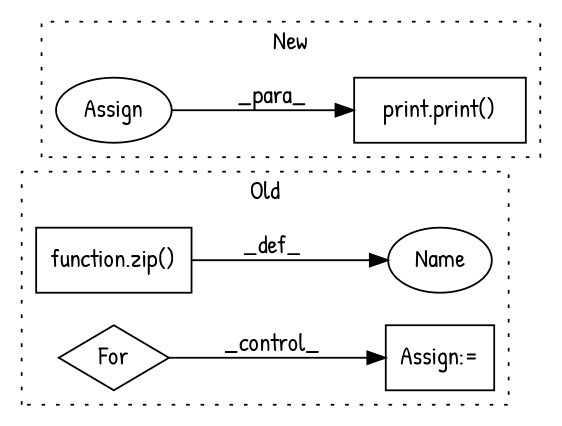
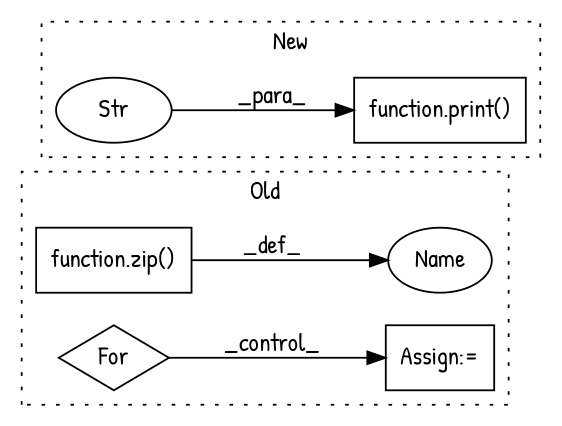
  digraph {
    fontname="Patrick Hand"
    rankdir=LR
    node [a=75 fontname="Patrick Hand" shape=box]
    edge [fontname="Patrick Hand"]
    n1 [l="4,1" label="function.zip()" s="891,920"]
    n2 [a=107 l="4,10" label=For s="871,921" shape=diamond]
    n3 [a=68 l=3 label="Assign:=" s=992]
    n4 [a=87 l=7 label=Name s=880 shape=ellipse]
-   n5 [l="6,1" label="print.print()" s="768,791"]
-   n6 [a=66 l=17 label=Assign s=774 shape=ellipse]
+   n5 [l="6,1" label="function.print()" s="768,791"]
+   n6 [a=66 l=17 label=Str s=774 shape=ellipse]
    subgraph cluster_1 {
      label=Old
      style=dotted
      n1
      n2
      n3
      n4
    }
    subgraph cluster_2 {
      label=New
      style=dotted
      n5
      n6
    }
    n1 -> n4 [label=_def_]
    n2 -> n3 [label=_control_]
    n6 -> n5 [label=_para_]
  }
